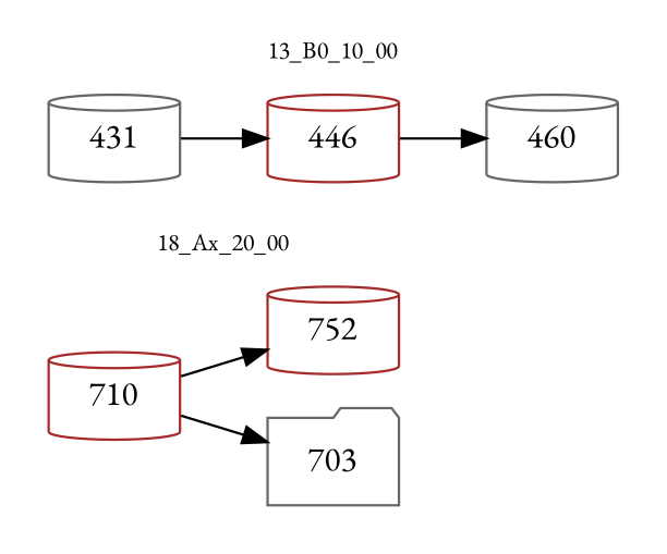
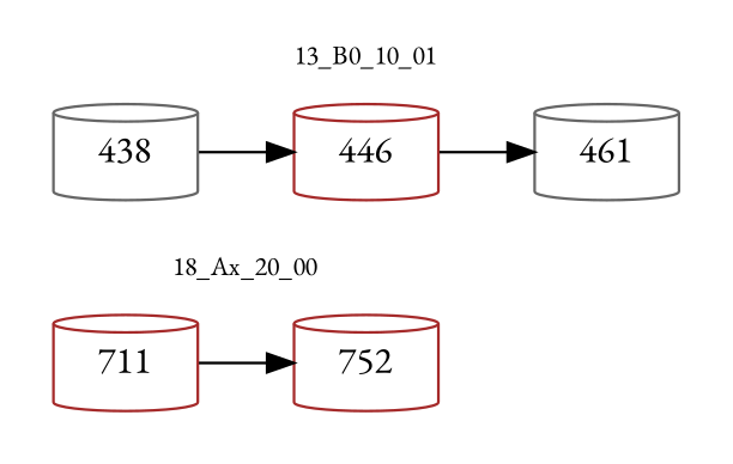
  digraph {
    fontname="EB Garamond"
    rankdir=LR
    node [color=brown fontname="EB Garamond" shape=cylinder]
    edge [color=black fontname="EB Garamond"]
-   n1 [label=710]
-   n2 [color=gray40 label=703 shape=folder]
+   n1 [label=711]
    n3 [label=752]
    n4 [label=446]
-   n5 [color=gray40 label=431]
-   n6 [color=gray40 label=460]
+   n5 [color=gray40 label=438]
+   n6 [color=gray40 label=461]
    subgraph cluster_1 {
      color=white
      fontsize=10
      label="18_Ax_20_00"
      n1
-     n2
      n3
    }
    subgraph cluster_2 {
      color=white
      fontsize=10
-     label="13_B0_10_00"
+     label="13_B0_10_01"
      n4
      n5
      n6
    }
-   n1 -> n2
    n1 -> n3
    n4 -> n6
    n5 -> n4
  }
